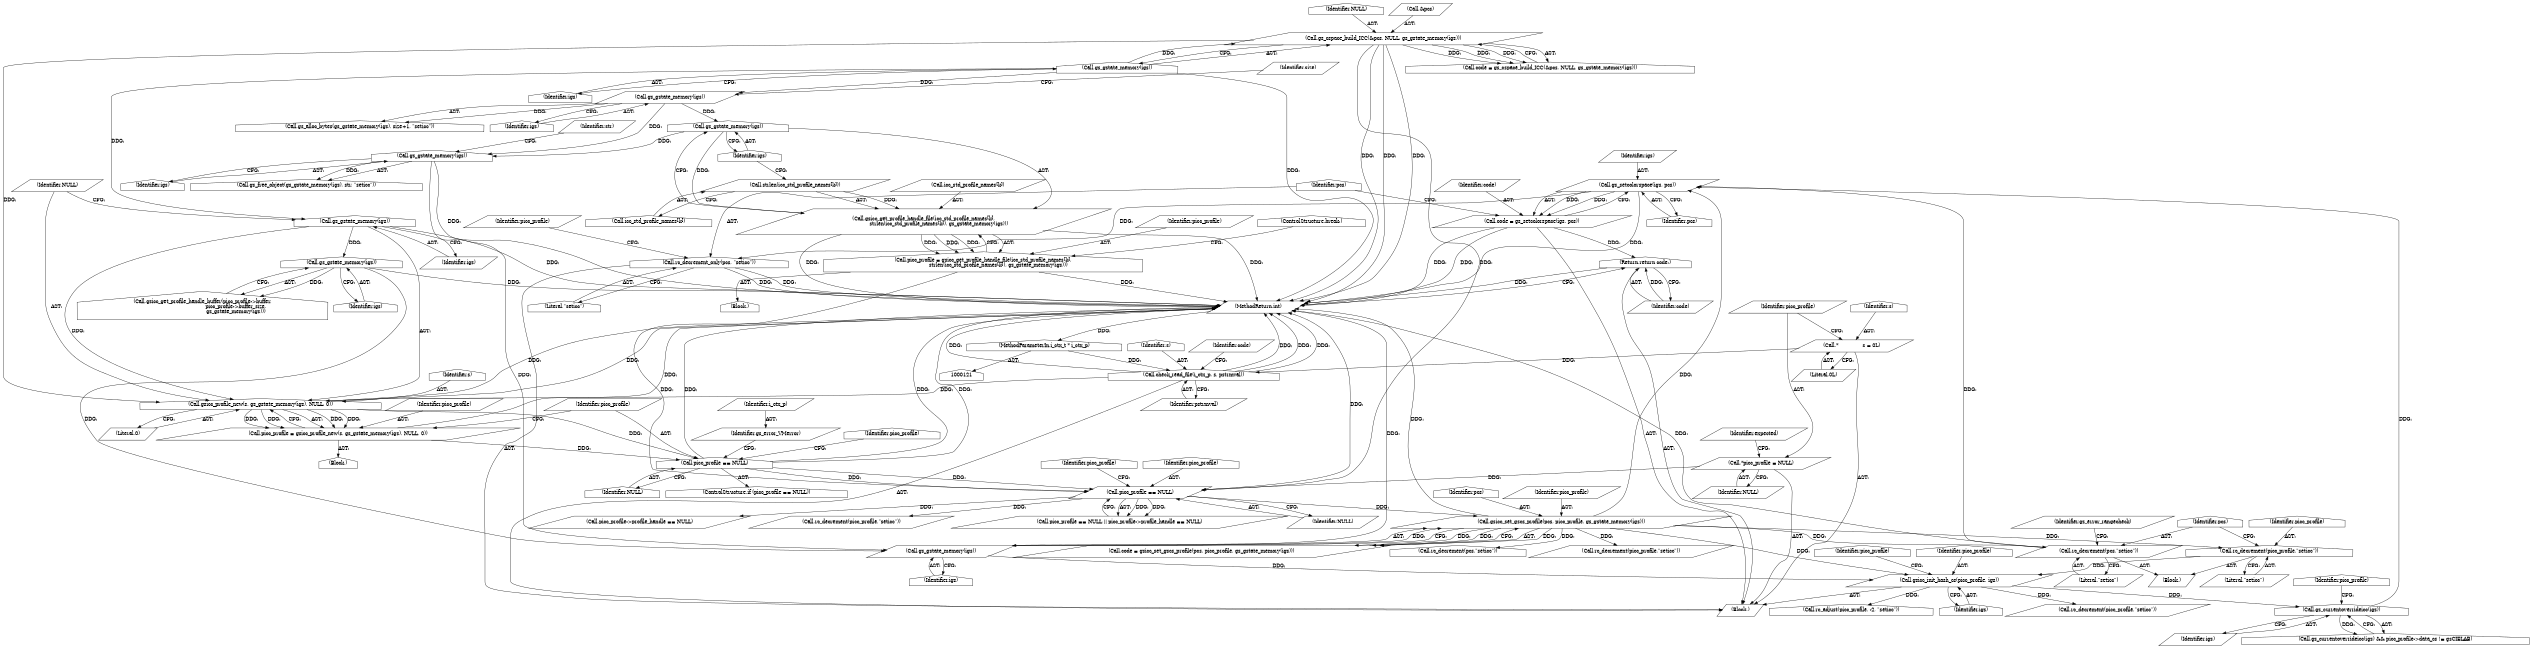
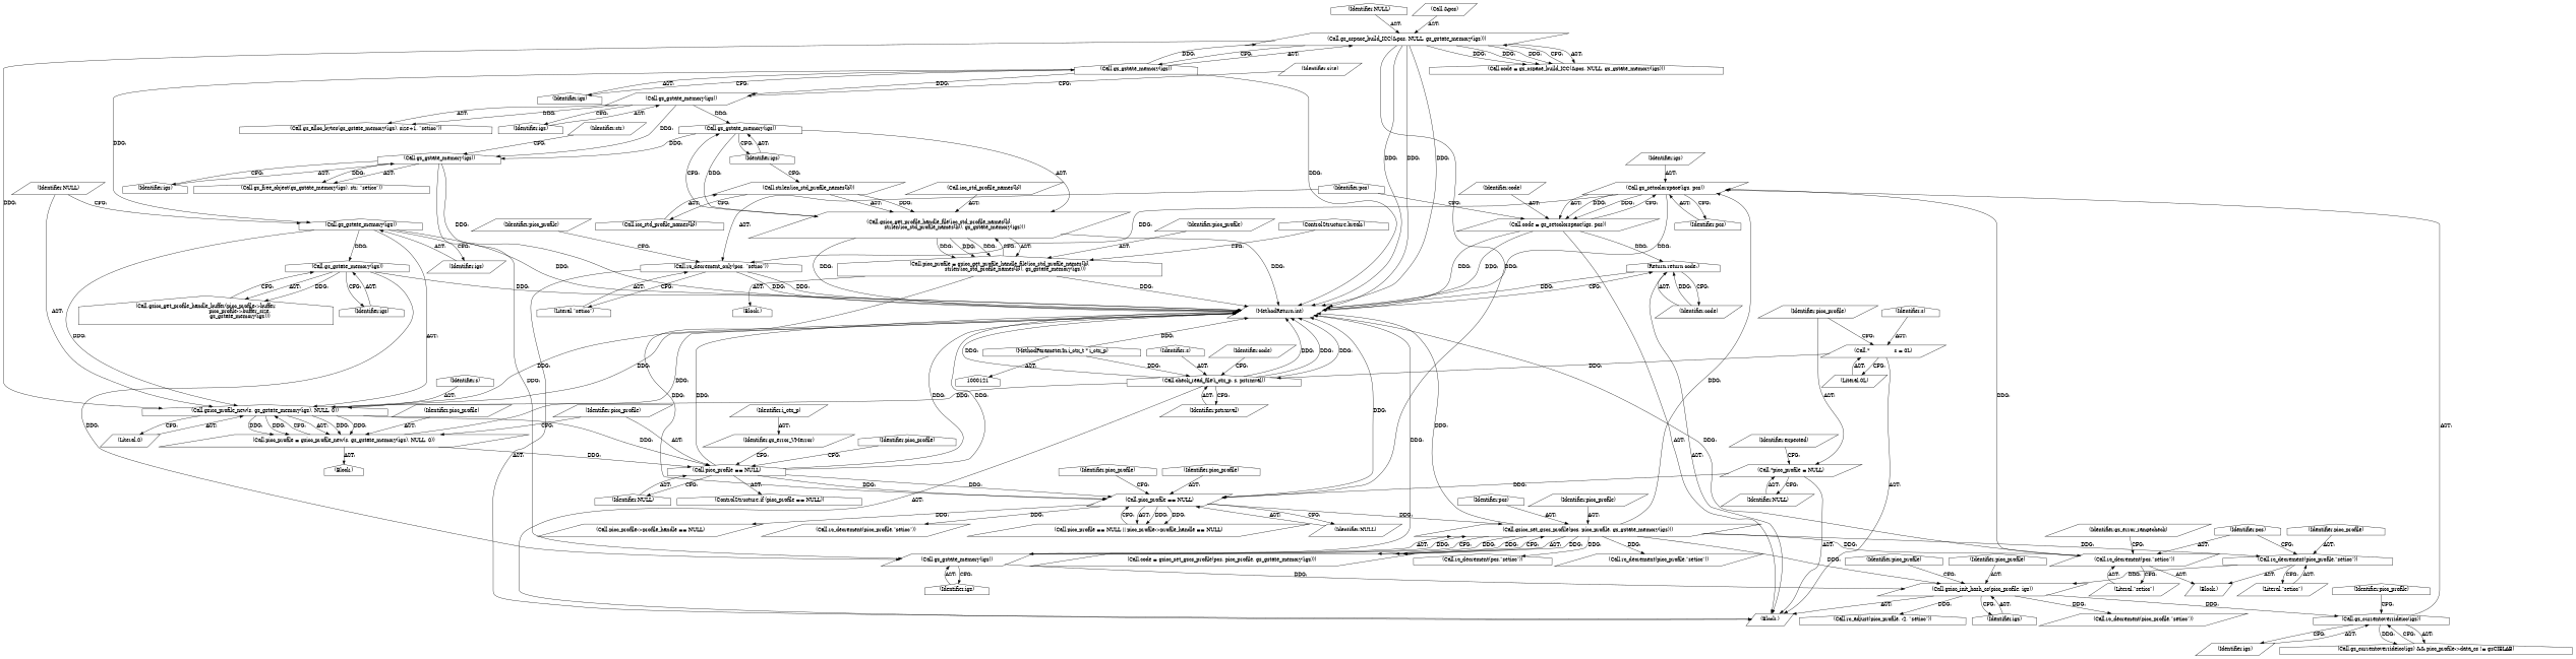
  digraph {
    node [shape=parallelogram]
    n1 [label="(Call,gs_setcolorspace(igs, pcs))"]
    n2 [label="(Call,code = gs_setcolorspace(igs, pcs))"]
    n3 [label="(Call,rc_decrement_only(pcs, \"seticc\"))" shape=house]
    n4 [label="(MethodReturn,int)"]
    n5 [label="(Identifier,pcs)" shape=house]
    n6 [label="(Block,)"]
    n7 [label="(Return,return code;)" shape=house]
    n8 [label="(Literal,\"seticc\")" shape=house]
    n9 [label="(Call,gs_currentoverrideicc(igs))" shape=house]
    n10 [label="(Identifier,igs)"]
    n11 [label="(Call,gs_currentoverrideicc(igs) && picc_profile->data_cs != gsCIELAB)" shape=house]
    n12 [label="(Call,gsicc_init_hash_cs(picc_profile, igs))"]
    n13 [label="(Identifier,igs)" shape=house]
    n14 [label="(Call,rc_decrement(picc_profile,\"seticc\"))"]
    n15 [label="(Call,rc_adjust(picc_profile, -2, \"seticc\"))" shape=house]
    n16 [label="(Call,gsicc_set_gscs_profile(pcs, picc_profile, gs_gstate_memory(igs)))"]
    n17 [label="(Call,gs_gstate_memory(igs))"]
    n18 [label="(Call,rc_decrement(picc_profile,\"seticc\"))" shape=house]
    n19 [label="(Call,rc_decrement(pcs,\"seticc\"))"]
    n20 [label="(Call,rc_decrement(picc_profile,\"seticc\"))"]
    n21 [label="(Call,code = gsicc_set_gscs_profile(pcs, picc_profile, gs_gstate_memory(igs)))"]
    n22 [label="(Call,rc_decrement(pcs,\"seticc\"))" shape=house]
    n23 [label="(Identifier,igs)" shape=house]
    n24 [label="(Literal,\"seticc\")"]
    n25 [label="(Block,)"]
    n26 [label="(Literal,\"seticc\")"]
    n27 [label="(Call,picc_profile == NULL)"]
    n28 [label="(Call,picc_profile == NULL || picc_profile->profile_handle == NULL)"]
    n29 [label="(Identifier,NULL)"]
    n30 [label="(Call,picc_profile->profile_handle == NULL)"]
    n31 [label="(Call,rc_decrement(picc_profile,\"seticc\"))"]
    n32 [label="(Call,picc_profile = gsicc_get_profile_handle_file(icc_std_profile_names[k],\n                    strlen(icc_std_profile_names[k]), gs_gstate_memory(igs)))" shape=house]
    n33 [label="(Call,gsicc_get_profile_handle_file(icc_std_profile_names[k],\n                    strlen(icc_std_profile_names[k]), gs_gstate_memory(igs)))"]
    n34 [label="(Block,)" shape=house]
    n35 [label="(Call,gs_gstate_memory(igs))" shape=house]
    n36 [label="(Call,gs_gstate_memory(igs))" shape=house]
    n37 [label="(Identifier,igs)" shape=house]
    n38 [label="(Call,strlen(icc_std_profile_names[k]))"]
    n39 [label="(Call,icc_std_profile_names[k])" shape=house]
    n40 [label="(Call,gs_free_object(gs_gstate_memory(igs), str, \"seticc\"))" shape=house]
    n41 [label="(Identifier,igs)" shape=house]
    n42 [label="(Call,gs_gstate_memory(igs))"]
    n43 [label="(Call,gs_alloc_bytes(gs_gstate_memory(igs), size+1, \"seticc\"))" shape=house]
    n44 [label="(Identifier,igs)" shape=house]
    n45 [label="(Call,gs_gstate_memory(igs))" shape=house]
    n46 [label="(Call,gs_gstate_memory(igs))" shape=house]
    n47 [label="(Call,gs_cspace_build_ICC(&pcs, NULL, gs_gstate_memory(igs)))"]
    n48 [label="(Identifier,igs)" shape=house]
    n49 [label="(Call,gsicc_profile_new(s, gs_gstate_memory(igs), NULL, 0))" shape=house]
    n50 [label="(Call,gs_gstate_memory(igs))" shape=house]
    n51 [label="(Identifier,igs)"]
    n52 [label="(Call,code = gs_cspace_build_ICC(&pcs, NULL, gs_gstate_memory(igs)))" shape=house]
    n53 [label="(Call,picc_profile == NULL)" shape=house]
    n54 [label="(Identifier,NULL)" shape=house]
    n55 [label="(ControlStructure,if (picc_profile == NULL))" shape=house]
    n56 [label="(Call,picc_profile = gsicc_profile_new(s, gs_gstate_memory(igs), NULL, 0))"]
    n57 [label="(Block,)" shape=house]
    n58 [label="(Literal,0)"]
    n59 [label="(Call,check_read_file(i_ctx_p, s, pstrmval))" shape=house]
    n60 [label="(Identifier,pstrmval)"]
    n61 [label="(MethodParameterIn,i_ctx_t * i_ctx_p)" shape=house]
    1000121 [shape=house]
    n63 [label="(Call,*                s = 0L)"]
    n64 [label="(Literal,0L)"]
    n65 [label="(Call,gsicc_get_profile_handle_buffer(picc_profile->buffer,\n                                            picc_profile->buffer_size,\n                                            gs_gstate_memory(igs)))" shape=house]
    n66 [label="(Identifier,igs)" shape=house]
    n67 [label="(Call,*picc_profile = NULL)"]
    n68 [label="(Identifier,NULL)"]
    n69 [label="(Identifier,code)"]
    n70 [label="(Identifier,pcs)" shape=house]
    n71 [label="(Identifier,str)"]
    n72 [label="(Identifier,picc_profile)" shape=house]
    n73 [label="(Identifier,picc_profile)" shape=house]
    n74 [label="(Identifier,igs)"]
    n75 [label="(Identifier,gs_error_VMerror)"]
    n76 [label="(Identifier,pcs)" shape=house]
    n77 [label="(Identifier,picc_profile)" shape=house]
    n78 [label="(Identifier,NULL)" shape=house]
    n79 [label="(Identifier,expected)"]
    n80 [label="(Call,&pcs)"]
    n81 [label="(Identifier,picc_profile)" shape=house]
    n82 [label="(Identifier,code)"]
    n83 [label="(Identifier,pcs)" shape=house]
    n84 [label="(Call,icc_std_profile_names[k])"]
    n85 [label="(Identifier,NULL)"]
    n86 [label="(Identifier,gs_error_rangecheck)"]
    n87 [label="(Identifier,i_ctx_p)"]
    n88 [label="(Identifier,picc_profile)" shape=house]
    n89 [label="(Identifier,picc_profile)"]
    n90 [label="(Identifier,s)" shape=house]
    n91 [label="(Identifier,s)" shape=house]
    n92 [label="(Identifier,picc_profile)"]
    n93 [label="(ControlStructure,break;)" shape=house]
    n94 [label="(Identifier,picc_profile)"]
    n95 [label="(Identifier,code)"]
    n96 [label="(Identifier,picc_profile)"]
    n97 [label="(Identifier,size)"]
    n98 [label="(Identifier,picc_profile)"]
    n99 [label="(Identifier,picc_profile)"]
    n100 [label="(Identifier,s)" shape=house]
    n101 [label="(Identifier,picc_profile)" shape=house]
    n102 [label="(Identifier,picc_profile)" shape=house]
    n1 -> n2 [label="AST: "]
    n1 -> n2 [label="DDG: "]
    n1 -> n2 [label="DDG: "]
    n1 -> n3 [label="DDG: "]
    n1 -> n4 [label="DDG: "]
    n1 -> n5 [label="CFG: "]
    n2 -> n1 [label="CFG: "]
    n2 -> n4 [label="DDG: "]
    n2 -> n4 [label="DDG: "]
    n2 -> n6 [label="AST: "]
    n2 -> n7 [label="DDG: "]
    n3 -> n4 [label="DDG: "]
    n3 -> n4 [label="DDG: "]
    n3 -> n6 [label="AST: "]
    n3 -> n8 [label="CFG: "]
    n4 -> n7 [label="CFG: "]
    n5 -> n1 [label="AST: "]
    n7 -> n4 [label="DDG: "]
    n7 -> n6 [label="AST: "]
    n7 -> n69 [label="CFG: "]
    n8 -> n3 [label="AST: "]
-   n9 -> n1 [label="DDG: "]
+   n9 -> n1 [label="AST: "]
    n9 -> n10 [label="CFG: "]
    n9 -> n11 [label="AST: "]
    n9 -> n11 [label="DDG: "]
    n10 -> n9 [label="AST: "]
    n11 -> n9 [label="CFG: "]
    n12 -> n6 [label="AST: "]
    n12 -> n9 [label="DDG: "]
    n12 -> n13 [label="CFG: "]
    n12 -> n14 [label="DDG: "]
    n12 -> n15 [label="DDG: "]
    n13 -> n12 [label="AST: "]
    n16 -> n1 [label="DDG: "]
    n16 -> n4 [label="DDG: "]
    n16 -> n12 [label="DDG: "]
    n16 -> n17 [label="CFG: "]
    n16 -> n18 [label="DDG: "]
    n16 -> n19 [label="DDG: "]
    n16 -> n20 [label="DDG: "]
    n16 -> n21 [label="AST: "]
    n16 -> n21 [label="DDG: "]
    n16 -> n21 [label="DDG: "]
    n16 -> n21 [label="DDG: "]
    n16 -> n22 [label="DDG: "]
    n17 -> n4 [label="DDG: "]
    n17 -> n12 [label="DDG: "]
    n17 -> n16 [label="AST: "]
    n17 -> n16 [label="DDG: "]
    n17 -> n23 [label="CFG: "]
    n18 -> n12 [label="DDG: "]
    n18 -> n24 [label="CFG: "]
    n18 -> n25 [label="AST: "]
    n19 -> n1 [label="DDG: "]
    n19 -> n4 [label="DDG: "]
    n19 -> n25 [label="AST: "]
    n19 -> n26 [label="CFG: "]
    n21 -> n16 [label="CFG: "]
    n23 -> n17 [label="AST: "]
    n24 -> n18 [label="AST: "]
    n26 -> n19 [label="AST: "]
    n27 -> n4 [label="DDG: "]
    n27 -> n16 [label="DDG: "]
    n27 -> n28 [label="AST: "]
    n27 -> n28 [label="DDG: "]
    n27 -> n28 [label="DDG: "]
    n27 -> n29 [label="CFG: "]
    n27 -> n30 [label="DDG: "]
    n27 -> n31 [label="DDG: "]
    n28 -> n27 [label="CFG: "]
    n29 -> n27 [label="AST: "]
    n32 -> n4 [label="DDG: "]
    n32 -> n27 [label="DDG: "]
    n32 -> n33 [label="CFG: "]
    n32 -> n34 [label="AST: "]
    n33 -> n4 [label="DDG: "]
    n33 -> n4 [label="DDG: "]
    n33 -> n32 [label="AST: "]
    n33 -> n32 [label="DDG: "]
    n33 -> n32 [label="DDG: "]
    n33 -> n32 [label="DDG: "]
    n33 -> n35 [label="CFG: "]
    n35 -> n33 [label="AST: "]
    n35 -> n33 [label="DDG: "]
    n35 -> n36 [label="DDG: "]
    n35 -> n37 [label="CFG: "]
    n36 -> n4 [label="DDG: "]
    n36 -> n17 [label="DDG: "]
    n36 -> n40 [label="AST: "]
    n36 -> n40 [label="DDG: "]
    n36 -> n41 [label="CFG: "]
    n37 -> n35 [label="AST: "]
    n37 -> n38 [label="CFG: "]
    n38 -> n33 [label="AST: "]
    n38 -> n33 [label="DDG: "]
    n38 -> n39 [label="CFG: "]
    n39 -> n38 [label="AST: "]
    n41 -> n36 [label="AST: "]
    n42 -> n35 [label="DDG: "]
    n42 -> n36 [label="DDG: "]
    n42 -> n43 [label="AST: "]
    n42 -> n43 [label="DDG: "]
    n42 -> n44 [label="CFG: "]
    n44 -> n42 [label="AST: "]
    n45 -> n4 [label="DDG: "]
    n45 -> n42 [label="DDG: "]
    n45 -> n46 [label="DDG: "]
    n45 -> n47 [label="AST: "]
    n45 -> n47 [label="DDG: "]
    n45 -> n48 [label="CFG: "]
    n46 -> n4 [label="DDG: "]
    n46 -> n49 [label="AST: "]
    n46 -> n49 [label="DDG: "]
    n46 -> n50 [label="DDG: "]
    n46 -> n51 [label="CFG: "]
    n47 -> n4 [label="DDG: "]
    n47 -> n4 [label="DDG: "]
    n47 -> n4 [label="DDG: "]
    n47 -> n27 [label="DDG: "]
    n47 -> n45 [label="CFG: "]
    n47 -> n49 [label="DDG: "]
    n47 -> n52 [label="AST: "]
    n47 -> n52 [label="DDG: "]
    n47 -> n52 [label="DDG: "]
    n47 -> n52 [label="DDG: "]
    n48 -> n45 [label="AST: "]
    n49 -> n4 [label="DDG: "]
    n49 -> n4 [label="DDG: "]
    n49 -> n53 [label="DDG: "]
    n49 -> n56 [label="AST: "]
    n49 -> n56 [label="DDG: "]
    n49 -> n56 [label="DDG: "]
    n49 -> n56 [label="DDG: "]
    n49 -> n56 [label="DDG: "]
    n49 -> n58 [label="CFG: "]
    n50 -> n4 [label="DDG: "]
    n50 -> n17 [label="DDG: "]
    n50 -> n65 [label="AST: "]
    n50 -> n65 [label="DDG: "]
    n50 -> n66 [label="CFG: "]
    n51 -> n46 [label="AST: "]
    n52 -> n47 [label="CFG: "]
    n53 -> n4 [label="DDG: "]
    n53 -> n4 [label="DDG: "]
    n53 -> n4 [label="DDG: "]
    n53 -> n27 [label="DDG: "]
    n53 -> n27 [label="DDG: "]
    n53 -> n54 [label="CFG: "]
    n53 -> n55 [label="AST: "]
    n54 -> n53 [label="AST: "]
    n56 -> n4 [label="DDG: "]
    n56 -> n49 [label="CFG: "]
    n56 -> n53 [label="DDG: "]
    n56 -> n57 [label="AST: "]
    n58 -> n49 [label="AST: "]
    n59 -> n4 [label="DDG: "]
    n59 -> n4 [label="DDG: "]
    n59 -> n4 [label="DDG: "]
    n59 -> n4 [label="DDG: "]
    n59 -> n6 [label="AST: "]
    n59 -> n49 [label="DDG: "]
    n59 -> n60 [label="CFG: "]
    n60 -> n59 [label="AST: "]
-   n4 -> n61 [label="DDG: "]
+   n61 -> n4 [label="DDG: "]
    n61 -> n59 [label="DDG: "]
    n61 -> 1000121 [label="AST: "]
    n63 -> n6 [label="AST: "]
    n63 -> n59 [label="DDG: "]
    n63 -> n64 [label="CFG: "]
    n64 -> n63 [label="AST: "]
    n65 -> n50 [label="CFG: "]
    n66 -> n50 [label="AST: "]
    n67 -> n6 [label="AST: "]
    n67 -> n27 [label="DDG: "]
    n67 -> n68 [label="CFG: "]
    n68 -> n67 [label="AST: "]
    n69 -> n7 [label="AST: "]
    n69 -> n7 [label="DDG: "]
    n70 -> n18 [label="CFG: "]
    n70 -> n19 [label="AST: "]
    n71 -> n36 [label="CFG: "]
    n72 -> n12 [label="CFG: "]
    n73 -> n27 [label="CFG: "]
    n74 -> n1 [label="AST: "]
    n75 -> n53 [label="CFG: "]
    n76 -> n2 [label="CFG: "]
    n76 -> n3 [label="AST: "]
    n77 -> n27 [label="AST: "]
    n78 -> n47 [label="AST: "]
    n79 -> n67 [label="CFG: "]
    n80 -> n47 [label="AST: "]
    n81 -> n18 [label="AST: "]
    n82 -> n2 [label="AST: "]
    n83 -> n16 [label="AST: "]
    n84 -> n33 [label="AST: "]
    n85 -> n46 [label="CFG: "]
    n85 -> n49 [label="AST: "]
    n86 -> n19 [label="CFG: "]
    n87 -> n75 [label="AST: "]
    n88 -> n53 [label="CFG: "]
    n89 -> n16 [label="AST: "]
    n90 -> n49 [label="AST: "]
    n91 -> n59 [label="AST: "]
    n92 -> n3 [label="CFG: "]
    n93 -> n32 [label="CFG: "]
    n94 -> n63 [label="CFG: "]
    n94 -> n67 [label="AST: "]
    n95 -> n59 [label="CFG: "]
    n96 -> n53 [label="AST: "]
    n96 -> n56 [label="CFG: "]
    n97 -> n42 [label="CFG: "]
    n98 -> n32 [label="AST: "]
    n99 -> n56 [label="AST: "]
    n100 -> n63 [label="AST: "]
    n101 -> n12 [label="AST: "]
    n102 -> n9 [label="CFG: "]
  }
